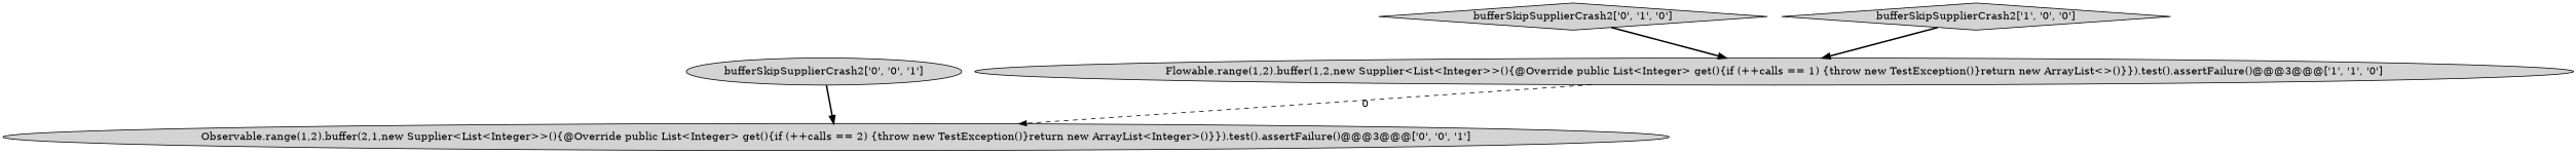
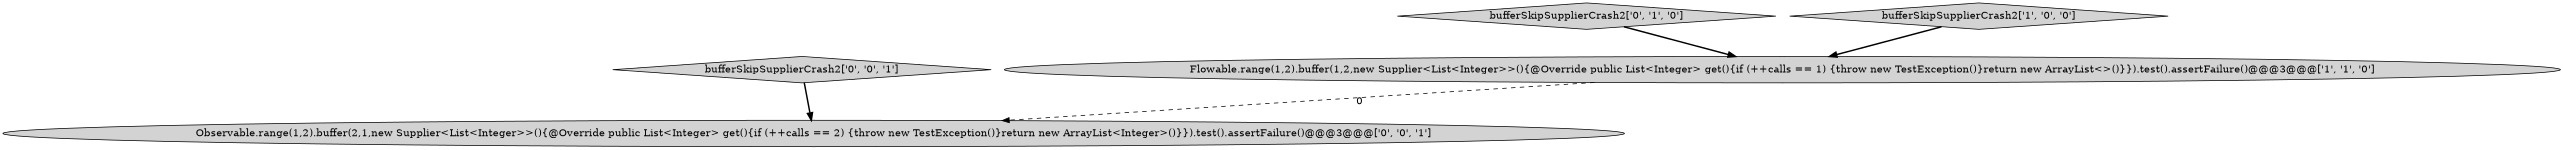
  digraph {
    node [fillcolor=lightgray shape=diamond style=filled]
    edge [style=bold]
-   n1 [label="bufferSkipSupplierCrash2['0', '0', '1']" shape=ellipse]
+   n1 [label="bufferSkipSupplierCrash2['0', '0', '1']"]
    n2 [label="Observable.range(1,2).buffer(2,1,new Supplier<List<Integer>>(){@Override public List<Integer> get(){if (++calls == 2) {throw new TestException()}return new ArrayList<Integer>()}}).test().assertFailure()@@@3@@@['0', '0', '1']" shape=ellipse]
    n3 [label="Flowable.range(1,2).buffer(1,2,new Supplier<List<Integer>>(){@Override public List<Integer> get(){if (++calls == 1) {throw new TestException()}return new ArrayList<>()}}).test().assertFailure()@@@3@@@['1', '1', '0']" shape=ellipse]
    n4 [label="bufferSkipSupplierCrash2['0', '1', '0']"]
    n5 [label="bufferSkipSupplierCrash2['1', '0', '0']"]
    n1 -> n2
    n3 -> n2 [label=0 style=dashed]
    n4 -> n3
    n5 -> n3
  }
